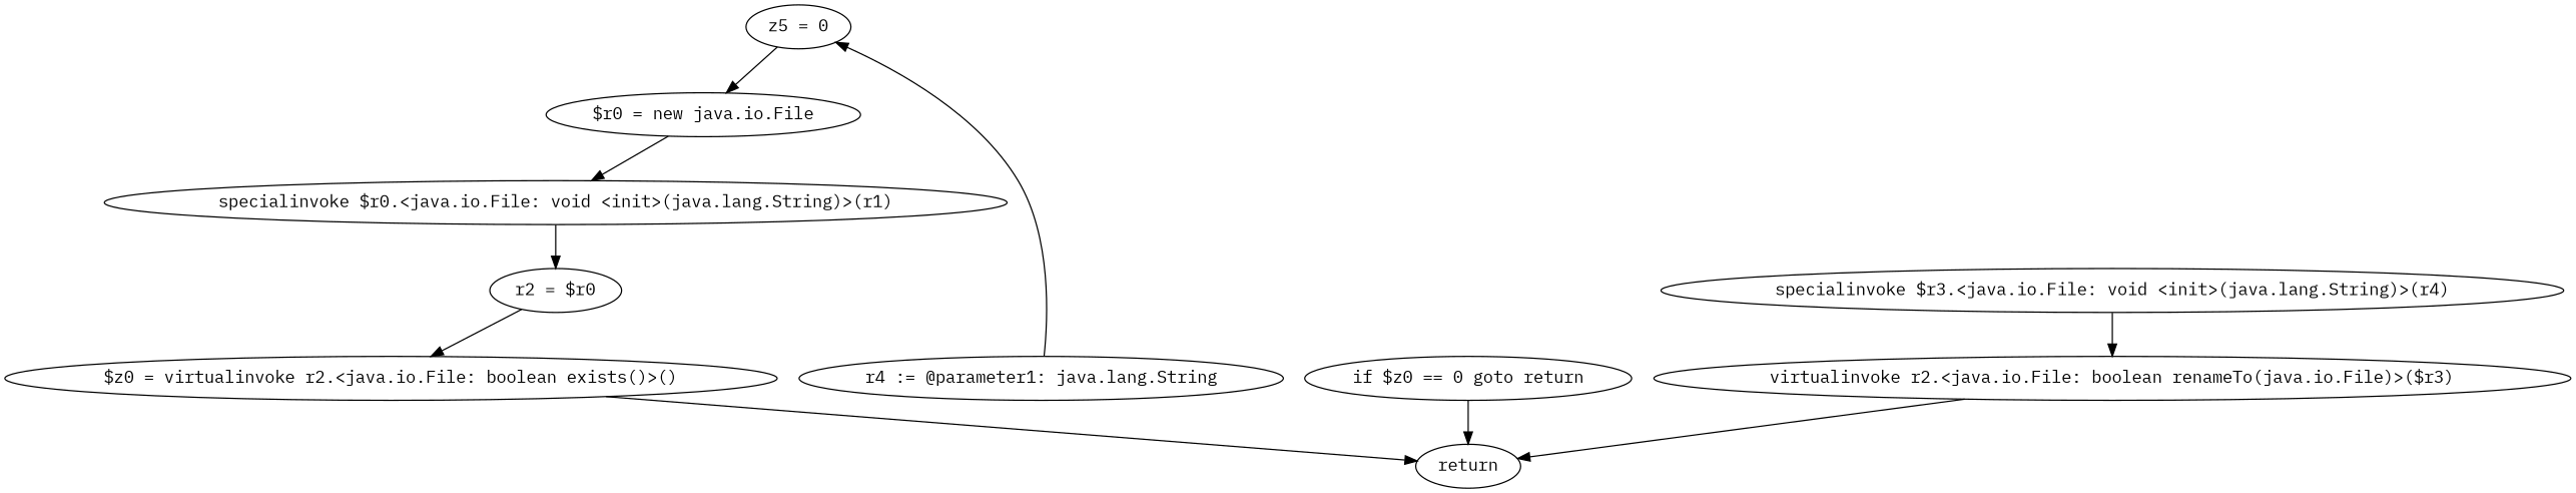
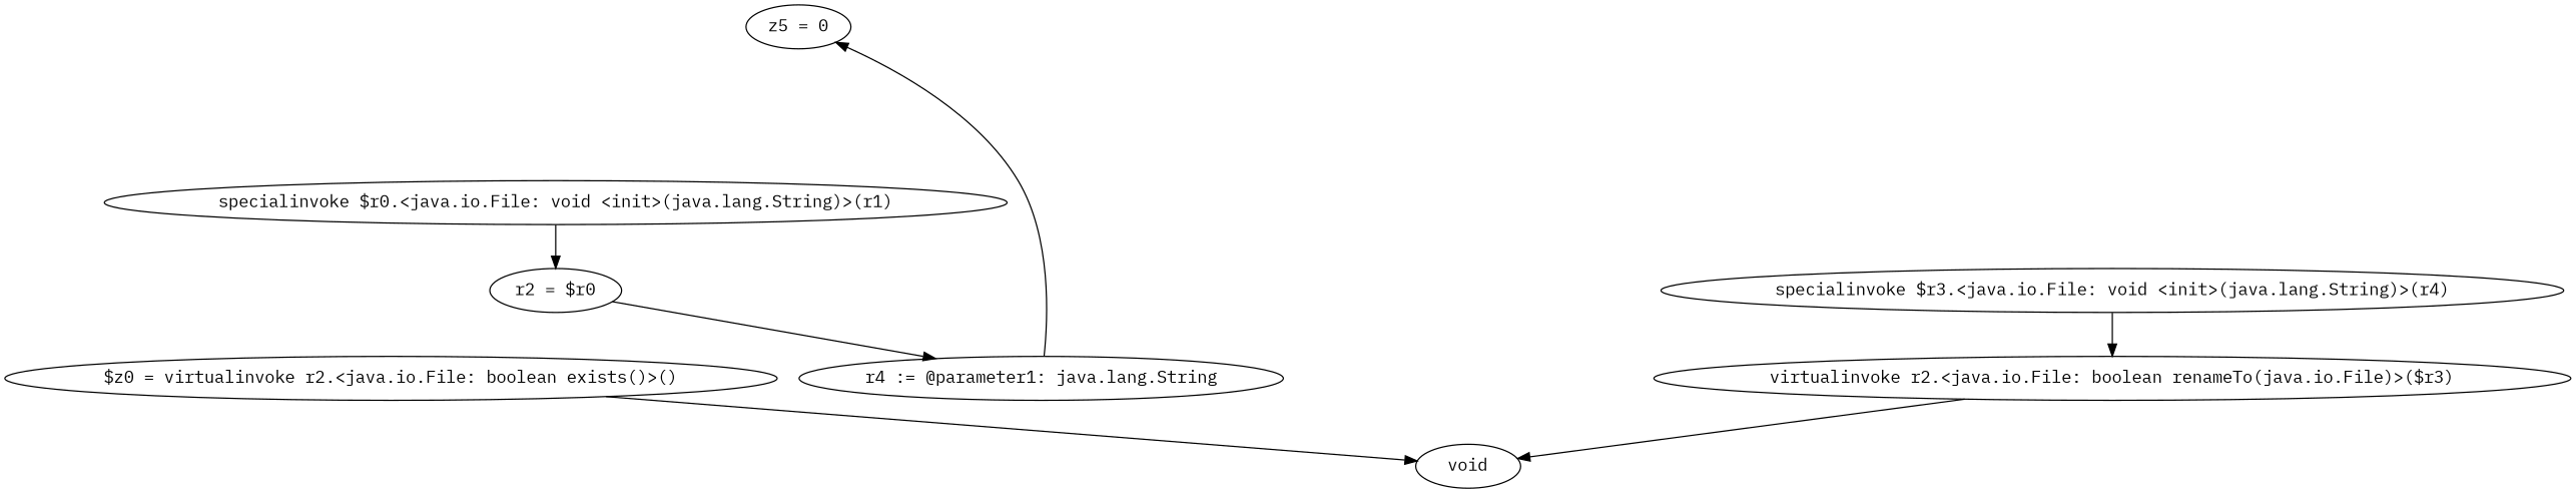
  digraph {
    fontname="IBM Plex Mono"
    node [fontname="IBM Plex Mono"]
    edge [fontname="IBM Plex Mono"]
    n1 [label="z5 = 0"]
    "r4 := @parameter1: java.lang.String"
-   "$r0 = new java.io.File"
    "specialinvoke $r0.<java.io.File: void <init>(java.lang.String)>(r1)"
    "r2 = $r0"
    "$z0 = virtualinvoke r2.<java.io.File: boolean exists()>()"
-   return
-   "if $z0 == 0 goto return"
+   return [label=void]
    "specialinvoke $r3.<java.io.File: void <init>(java.lang.String)>(r4)"
    "virtualinvoke r2.<java.io.File: boolean renameTo(java.io.File)>($r3)"
-   n1 -> "$r0 = new java.io.File"
    "r4 := @parameter1: java.lang.String" -> n1
-   "$r0 = new java.io.File" -> "specialinvoke $r0.<java.io.File: void <init>(java.lang.String)>(r1)"
    "specialinvoke $r0.<java.io.File: void <init>(java.lang.String)>(r1)" -> "r2 = $r0"
-   "r2 = $r0" -> "$z0 = virtualinvoke r2.<java.io.File: boolean exists()>()"
+   "r2 = $r0" -> "r4 := @parameter1: java.lang.String"
    "$z0 = virtualinvoke r2.<java.io.File: boolean exists()>()" -> return
-   "if $z0 == 0 goto return" -> return
    "specialinvoke $r3.<java.io.File: void <init>(java.lang.String)>(r4)" -> "virtualinvoke r2.<java.io.File: boolean renameTo(java.io.File)>($r3)"
    "virtualinvoke r2.<java.io.File: boolean renameTo(java.io.File)>($r3)" -> return
  }
